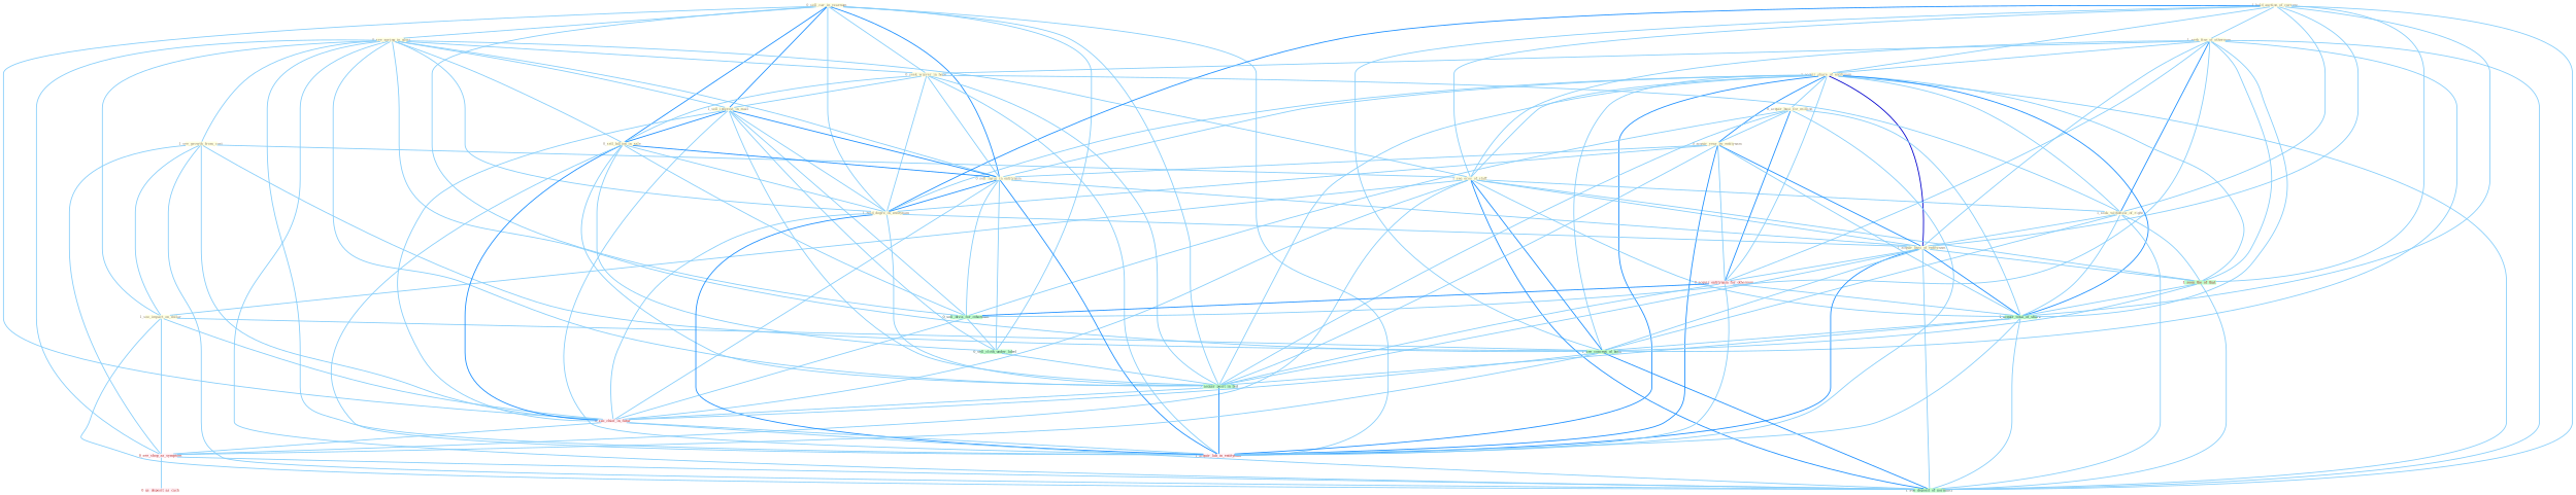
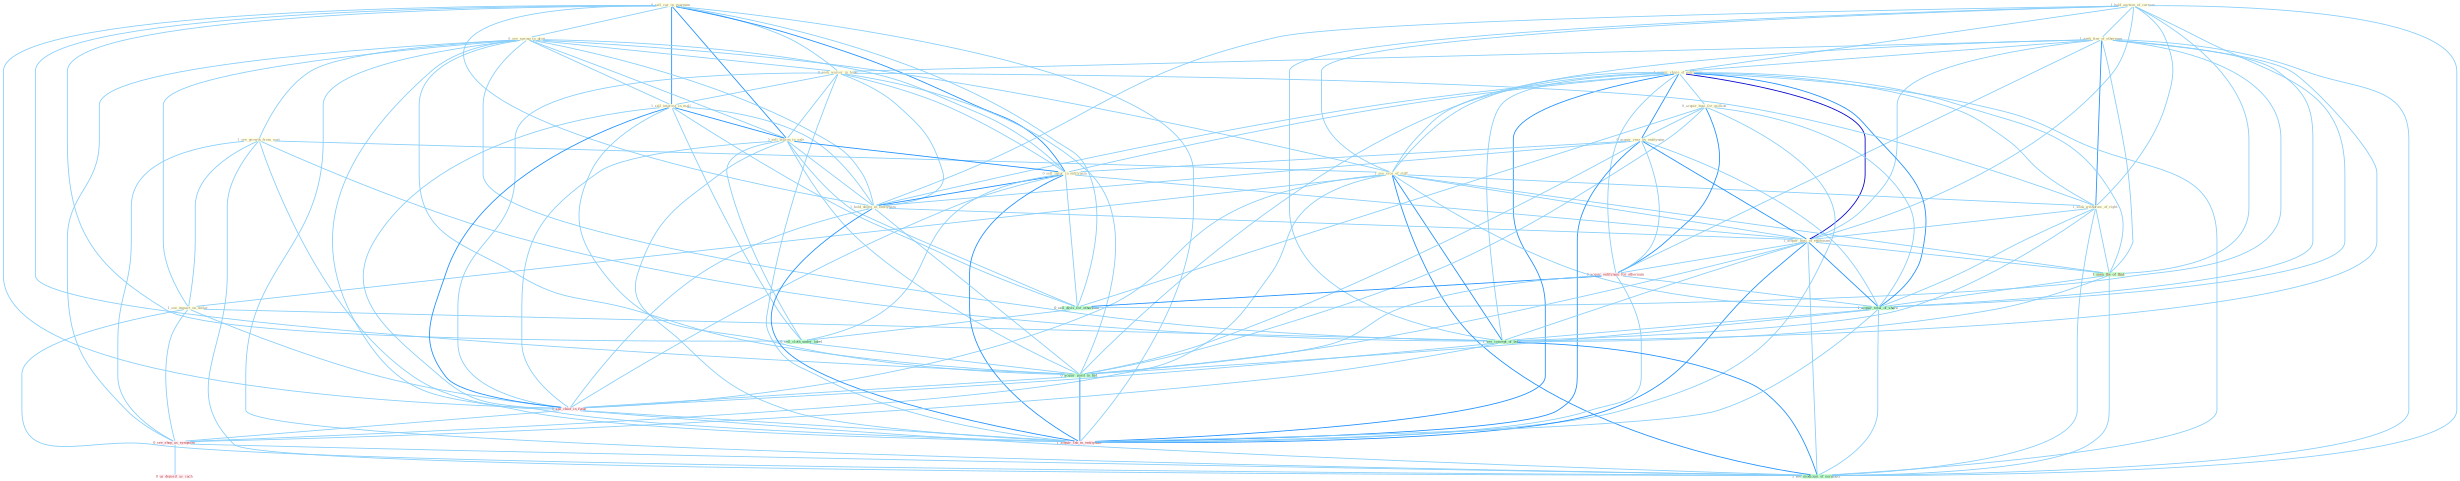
  graph {
    node [color="#ffffe0" fixedsize=true fontcolor="#8b7d6b" fontsize=4 shape=polygon style=filled]
    edge [color="#87cefa" w=1]
    "0_sell_car_in_yearnum " [height=.06 width=.5]
    "0_see_spring_in_glori " [height=.06 width=.5]
    "1_hold_auction_of_currenc " [height=.06 width=.5]
    "1_see_growth_from_coat " [height=.06 width=.5]
    "1_seek_fine_of_othernum " [height=.06 width=.5]
    "1_acquir_share_of_entitynam " [height=.06 width=.5]
    "0_seek_waiver_in_hope " [height=.06 width=.5]
    "1_see_eros_of_staff " [height=.06 width=.5]
    "0_acquir_busi_for_million " [height=.06 width=.5]
    "0_acquir_year_by_entitynam " [height=.06 width=.5]
    "1_see_impact_on_dollar " [height=.06 width=.5]
    "1_sell_interest_in_mall " [height=.06 width=.5]
    "0_sell_billion_in_sale " [height=.06 width=.5]
    "1_seek_withdraw_of_right " [height=.06 width=.5]
    "0_sell_insur_in_entitynam " [height=.06 width=.5]
    "1_hold_degre_in_entitynam " [height=.06 width=.5]
    "1_acquir_busi_of_entitynam " [height=.06 width=.5]
    "0_acquir_entitynam_for_othernum " [color="#fff0f5" fontcolor="#b22222" height=.06 width=.5]
    "0_see_chief_in_futur " [color="#fff0f5" fontcolor="#b22222" height=.06 width=.5]
    "0_see_shop_as_symptom " [color="#fff0f5" fontcolor="#b22222" height=.06 width=.5]
    "1_acquir_lab_in_entitynam " [color="#fff0f5" fontcolor="#b22222" height=.06 width=.5]
    "0_us_deposit_as_cach " [color="#fff0f5" fontcolor="#b22222" height=.06 width=.5]
    "0_sell_divis_for_othernum " [color="#BDFCC9" fontcolor="#2f4f4f" height=.06 width=.5]
    "0_sell_cloth_under_label " [color="#BDFCC9" fontcolor="#2f4f4f" height=.06 width=.5]
-   "0_acquir_posit_in_bid " [color="#BDFCC9" fontcolor="#2f4f4f" height=.06 width=.5 label="7_acquir_posit_in_bid"]
+   "0_acquir_posit_in_bid " [color="#BDFCC9" fontcolor="#2f4f4f" height=.06 width=.5]
    "1_see_concept_of_both " [color="#BDFCC9" fontcolor="#2f4f4f" height=.06 width=.5]
-   "1_see_modicum_of_normalci " [color="#BDFCC9" fontcolor="#2f4f4f" height=.06 width=.5 label="1_see_deposit_of_normalci"]
+   "1_see_modicum_of_normalci " [color="#BDFCC9" fontcolor="#2f4f4f" height=.06 width=.5]
    "1_seen_the_of_that " [color="#BDFCC9" fontcolor="#b22222" height=.06 width=.5]
    "1_acquir_total_of_share " [color="#BDFCC9" fontcolor="#2f4f4f" height=.06 width=.5]
    subgraph sub_1 {
      "0_sell_car_in_yearnum "
      "0_see_spring_in_glori "
      "1_hold_auction_of_currenc "
      "1_see_growth_from_coat "
      "1_seek_fine_of_othernum "
      "1_acquir_share_of_entitynam "
      "0_seek_waiver_in_hope "
      "1_see_eros_of_staff "
      "0_acquir_busi_for_million "
      "0_acquir_year_by_entitynam "
      "1_see_impact_on_dollar "
      "1_sell_interest_in_mall "
      "0_sell_billion_in_sale "
      "1_seek_withdraw_of_right "
      "0_sell_insur_in_entitynam "
      "1_hold_degre_in_entitynam "
      "1_acquir_busi_of_entitynam "
    }
    subgraph sub_2 {
      "0_acquir_entitynam_for_othernum "
      "0_see_chief_in_futur "
      "0_see_shop_as_symptom "
      "1_acquir_lab_in_entitynam "
      "0_us_deposit_as_cach "
    }
    "0_sell_car_in_yearnum " -- "0_see_spring_in_glori "
    "0_sell_car_in_yearnum " -- "0_seek_waiver_in_hope "
    "0_sell_car_in_yearnum " -- "1_sell_interest_in_mall " [color="#1e90ff" w=2]
    "0_sell_car_in_yearnum " -- "0_sell_billion_in_sale " [color="#1e90ff" w=2]
    "0_sell_car_in_yearnum " -- "0_sell_insur_in_entitynam " [color="#1e90ff" w=2]
    "0_sell_car_in_yearnum " -- "1_hold_degre_in_entitynam "
    "0_sell_car_in_yearnum " -- "0_see_chief_in_futur "
    "0_sell_car_in_yearnum " -- "1_acquir_lab_in_entitynam "
    "0_sell_car_in_yearnum " -- "0_sell_divis_for_othernum "
    "0_sell_car_in_yearnum " -- "0_sell_cloth_under_label "
    "0_sell_car_in_yearnum " -- "0_acquir_posit_in_bid "
    "0_see_spring_in_glori " -- "1_see_growth_from_coat "
    "0_see_spring_in_glori " -- "0_seek_waiver_in_hope "
    "0_see_spring_in_glori " -- "1_see_eros_of_staff "
    "0_see_spring_in_glori " -- "1_see_impact_on_dollar "
    "0_see_spring_in_glori " -- "1_sell_interest_in_mall "
    "0_see_spring_in_glori " -- "0_sell_billion_in_sale "
    "0_see_spring_in_glori " -- "0_sell_insur_in_entitynam "
    "0_see_spring_in_glori " -- "1_hold_degre_in_entitynam "
    "0_see_spring_in_glori " -- "0_see_shop_as_symptom "
    "0_see_spring_in_glori " -- "1_acquir_lab_in_entitynam "
    "0_see_spring_in_glori " -- "0_acquir_posit_in_bid "
    "0_see_spring_in_glori " -- "1_see_concept_of_both "
    "0_see_spring_in_glori " -- "1_see_modicum_of_normalci "
    "1_hold_auction_of_currenc " -- "1_seek_fine_of_othernum "
    "1_hold_auction_of_currenc " -- "1_acquir_share_of_entitynam "
    "1_hold_auction_of_currenc " -- "1_see_eros_of_staff "
    "1_hold_auction_of_currenc " -- "1_seek_withdraw_of_right "
-   "1_hold_auction_of_currenc " -- "1_hold_degre_in_entitynam " [color="#1e90ff"]
+   "1_hold_auction_of_currenc " -- "1_hold_degre_in_entitynam "
    "1_hold_auction_of_currenc " -- "1_acquir_busi_of_entitynam "
    "1_hold_auction_of_currenc " -- "1_see_concept_of_both "
    "1_hold_auction_of_currenc " -- "1_see_modicum_of_normalci "
    "1_hold_auction_of_currenc " -- "1_seen_the_of_that "
    "1_hold_auction_of_currenc " -- "1_acquir_total_of_share "
    "1_see_growth_from_coat " -- "1_see_eros_of_staff "
    "1_see_growth_from_coat " -- "1_see_impact_on_dollar "
    "1_see_growth_from_coat " -- "0_see_chief_in_futur "
    "1_see_growth_from_coat " -- "0_see_shop_as_symptom "
    "1_see_growth_from_coat " -- "1_see_concept_of_both "
    "1_see_growth_from_coat " -- "1_see_modicum_of_normalci "
    "1_seek_fine_of_othernum " -- "1_acquir_share_of_entitynam "
    "1_seek_fine_of_othernum " -- "0_seek_waiver_in_hope "
    "1_seek_fine_of_othernum " -- "1_see_eros_of_staff "
    "1_seek_fine_of_othernum " -- "1_seek_withdraw_of_right " [color="#1e90ff" w=2]
    "1_seek_fine_of_othernum " -- "1_acquir_busi_of_entitynam "
    "1_seek_fine_of_othernum " -- "0_acquir_entitynam_for_othernum "
    "1_seek_fine_of_othernum " -- "0_sell_divis_for_othernum "
    "1_seek_fine_of_othernum " -- "1_see_concept_of_both "
    "1_seek_fine_of_othernum " -- "1_see_modicum_of_normalci "
    "1_seek_fine_of_othernum " -- "1_seen_the_of_that "
    "1_seek_fine_of_othernum " -- "1_acquir_total_of_share "
    "1_acquir_share_of_entitynam " -- "1_see_eros_of_staff "
    "1_acquir_share_of_entitynam " -- "0_acquir_busi_for_million "
    "1_acquir_share_of_entitynam " -- "0_acquir_year_by_entitynam " [color="#1e90ff" w=2]
    "1_acquir_share_of_entitynam " -- "1_seek_withdraw_of_right "
    "1_acquir_share_of_entitynam " -- "0_sell_insur_in_entitynam "
    "1_acquir_share_of_entitynam " -- "1_hold_degre_in_entitynam "
    "1_acquir_share_of_entitynam " -- "1_acquir_busi_of_entitynam " [color="#0000cd" w=3]
    "1_acquir_share_of_entitynam " -- "0_acquir_entitynam_for_othernum "
    "1_acquir_share_of_entitynam " -- "1_acquir_lab_in_entitynam " [color="#1e90ff" w=2]
    "1_acquir_share_of_entitynam " -- "0_acquir_posit_in_bid "
    "1_acquir_share_of_entitynam " -- "1_see_concept_of_both "
    "1_acquir_share_of_entitynam " -- "1_see_modicum_of_normalci "
    "1_acquir_share_of_entitynam " -- "1_seen_the_of_that "
    "1_acquir_share_of_entitynam " -- "1_acquir_total_of_share " [color="#1e90ff" w=2]
    "0_seek_waiver_in_hope " -- "1_sell_interest_in_mall "
    "0_seek_waiver_in_hope " -- "0_sell_billion_in_sale "
    "0_seek_waiver_in_hope " -- "1_seek_withdraw_of_right "
    "0_seek_waiver_in_hope " -- "0_sell_insur_in_entitynam "
    "0_seek_waiver_in_hope " -- "1_hold_degre_in_entitynam "
-   "0_sell_divis_for_othernum " -- "0_see_chief_in_futur "
+   "0_seek_waiver_in_hope " -- "0_see_chief_in_futur "
    "0_seek_waiver_in_hope " -- "1_acquir_lab_in_entitynam "
    "0_seek_waiver_in_hope " -- "0_acquir_posit_in_bid "
    "1_see_eros_of_staff " -- "1_see_impact_on_dollar "
    "1_see_eros_of_staff " -- "1_seek_withdraw_of_right "
    "1_see_eros_of_staff " -- "1_acquir_busi_of_entitynam "
    "1_see_eros_of_staff " -- "0_see_chief_in_futur "
    "1_see_eros_of_staff " -- "0_see_shop_as_symptom "
    "1_see_eros_of_staff " -- "1_see_concept_of_both " [color="#1e90ff" w=2]
    "1_see_eros_of_staff " -- "1_see_modicum_of_normalci " [color="#1e90ff" w=2]
    "1_see_eros_of_staff " -- "1_seen_the_of_that "
    "1_see_eros_of_staff " -- "1_acquir_total_of_share "
    "0_acquir_busi_for_million " -- "0_acquir_year_by_entitynam "
    "0_acquir_busi_for_million " -- "0_acquir_entitynam_for_othernum " [color="#1e90ff" w=2]
    "0_acquir_busi_for_million " -- "1_acquir_lab_in_entitynam "
    "0_acquir_busi_for_million " -- "0_sell_divis_for_othernum "
    "0_acquir_busi_for_million " -- "0_acquir_posit_in_bid "
    "0_acquir_busi_for_million " -- "1_acquir_total_of_share "
    "0_acquir_year_by_entitynam " -- "0_sell_insur_in_entitynam "
    "0_acquir_year_by_entitynam " -- "1_hold_degre_in_entitynam "
    "0_acquir_year_by_entitynam " -- "1_acquir_busi_of_entitynam " [color="#1e90ff" w=2]
    "0_acquir_year_by_entitynam " -- "0_acquir_entitynam_for_othernum "
    "0_acquir_year_by_entitynam " -- "1_acquir_lab_in_entitynam " [color="#1e90ff" w=2]
    "0_acquir_year_by_entitynam " -- "0_acquir_posit_in_bid "
    "0_acquir_year_by_entitynam " -- "1_acquir_total_of_share "
    "1_see_impact_on_dollar " -- "0_see_chief_in_futur "
    "1_see_impact_on_dollar " -- "0_see_shop_as_symptom "
    "1_see_impact_on_dollar " -- "1_see_concept_of_both "
    "1_see_impact_on_dollar " -- "1_see_modicum_of_normalci "
    "1_sell_interest_in_mall " -- "0_sell_billion_in_sale " [color="#1e90ff" w=2]
-   "1_sell_interest_in_mall " -- "0_sell_insur_in_entitynam " [color="#1e90ff" w=2]
    "1_sell_interest_in_mall " -- "1_hold_degre_in_entitynam "
-   "1_sell_interest_in_mall " -- "0_see_chief_in_futur "
+   "1_sell_interest_in_mall " -- "0_see_chief_in_futur " [color="#1e90ff"]
    "1_sell_interest_in_mall " -- "1_acquir_lab_in_entitynam "
    "1_sell_interest_in_mall " -- "0_sell_divis_for_othernum "
    "1_sell_interest_in_mall " -- "0_sell_cloth_under_label "
    "1_sell_interest_in_mall " -- "0_acquir_posit_in_bid "
    "0_sell_billion_in_sale " -- "0_sell_insur_in_entitynam " [color="#1e90ff" w=2]
    "0_sell_billion_in_sale " -- "1_hold_degre_in_entitynam "
-   "0_sell_billion_in_sale " -- "0_see_chief_in_futur " [color="#1e90ff"]
+   "0_sell_billion_in_sale " -- "0_see_chief_in_futur "
    "0_sell_billion_in_sale " -- "1_acquir_lab_in_entitynam "
    "0_sell_billion_in_sale " -- "0_sell_divis_for_othernum "
    "0_sell_billion_in_sale " -- "0_sell_cloth_under_label "
    "0_sell_billion_in_sale " -- "0_acquir_posit_in_bid "
    "1_seek_withdraw_of_right " -- "1_acquir_busi_of_entitynam "
    "1_seek_withdraw_of_right " -- "1_see_concept_of_both "
    "1_seek_withdraw_of_right " -- "1_see_modicum_of_normalci "
    "1_seek_withdraw_of_right " -- "1_seen_the_of_that "
    "1_seek_withdraw_of_right " -- "1_acquir_total_of_share "
    "0_sell_insur_in_entitynam " -- "1_hold_degre_in_entitynam " [color="#1e90ff" w=2]
    "0_sell_insur_in_entitynam " -- "1_acquir_busi_of_entitynam "
    "0_sell_insur_in_entitynam " -- "0_see_chief_in_futur "
    "0_sell_insur_in_entitynam " -- "1_acquir_lab_in_entitynam " [color="#1e90ff" w=2]
    "0_sell_insur_in_entitynam " -- "0_sell_divis_for_othernum "
    "0_sell_insur_in_entitynam " -- "0_sell_cloth_under_label "
    "1_hold_degre_in_entitynam " -- "1_acquir_busi_of_entitynam "
    "1_hold_degre_in_entitynam " -- "0_see_chief_in_futur "
    "1_hold_degre_in_entitynam " -- "1_acquir_lab_in_entitynam " [color="#1e90ff" w=2]
    "1_hold_degre_in_entitynam " -- "0_acquir_posit_in_bid "
    "1_acquir_busi_of_entitynam " -- "0_acquir_entitynam_for_othernum "
    "1_acquir_busi_of_entitynam " -- "1_acquir_lab_in_entitynam " [color="#1e90ff" w=2]
    "1_acquir_busi_of_entitynam " -- "0_acquir_posit_in_bid "
    "1_acquir_busi_of_entitynam " -- "1_see_concept_of_both "
    "1_acquir_busi_of_entitynam " -- "1_see_modicum_of_normalci "
    "1_acquir_busi_of_entitynam " -- "1_seen_the_of_that "
    "1_acquir_busi_of_entitynam " -- "1_acquir_total_of_share " [color="#1e90ff" w=2]
    "0_acquir_entitynam_for_othernum " -- "1_acquir_lab_in_entitynam "
    "0_acquir_entitynam_for_othernum " -- "0_sell_divis_for_othernum " [color="#1e90ff" w=2]
    "0_acquir_entitynam_for_othernum " -- "0_acquir_posit_in_bid "
    "0_acquir_entitynam_for_othernum " -- "1_acquir_total_of_share "
    "0_see_chief_in_futur " -- "0_see_shop_as_symptom "
    "0_see_chief_in_futur " -- "1_acquir_lab_in_entitynam "
    "0_see_chief_in_futur " -- "1_see_modicum_of_normalci "
    "0_see_shop_as_symptom " -- "0_us_deposit_as_cach "
    "0_see_shop_as_symptom " -- "1_see_modicum_of_normalci "
    "0_sell_divis_for_othernum " -- "0_sell_cloth_under_label "
    "0_sell_cloth_under_label " -- "0_acquir_posit_in_bid "
    "0_acquir_posit_in_bid " -- "0_see_chief_in_futur "
    "0_acquir_posit_in_bid " -- "1_acquir_lab_in_entitynam " [color="#1e90ff" w=2]
    "1_see_concept_of_both " -- "0_see_chief_in_futur "
    "1_see_concept_of_both " -- "0_see_shop_as_symptom "
    "1_see_concept_of_both " -- "1_see_modicum_of_normalci " [color="#1e90ff" w=2]
    "1_seen_the_of_that " -- "1_see_concept_of_both "
    "1_seen_the_of_that " -- "1_see_modicum_of_normalci "
    "1_seen_the_of_that " -- "1_acquir_total_of_share "
    "1_acquir_total_of_share " -- "1_acquir_lab_in_entitynam "
    "1_acquir_total_of_share " -- "0_acquir_posit_in_bid "
    "1_acquir_total_of_share " -- "1_see_concept_of_both "
    "1_acquir_total_of_share " -- "1_see_modicum_of_normalci "
  }
